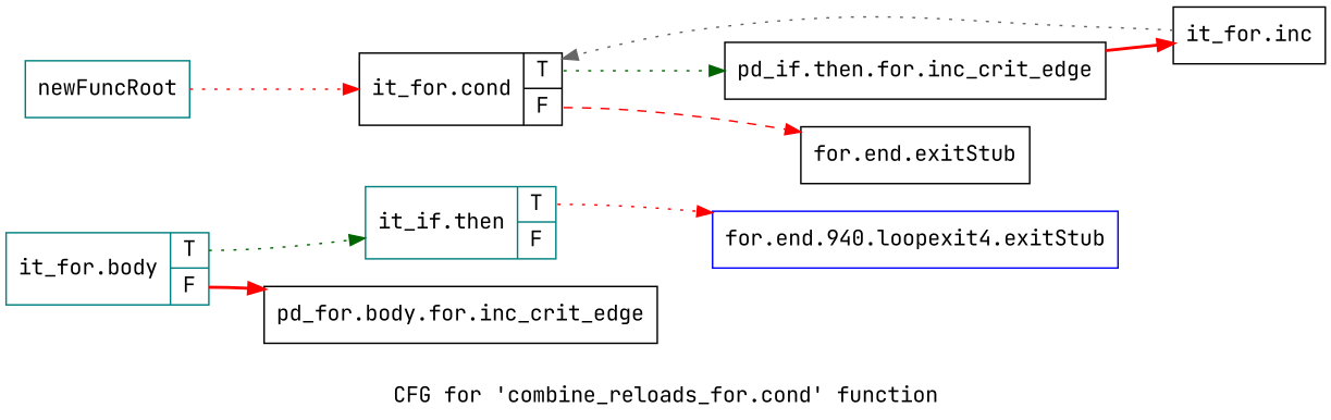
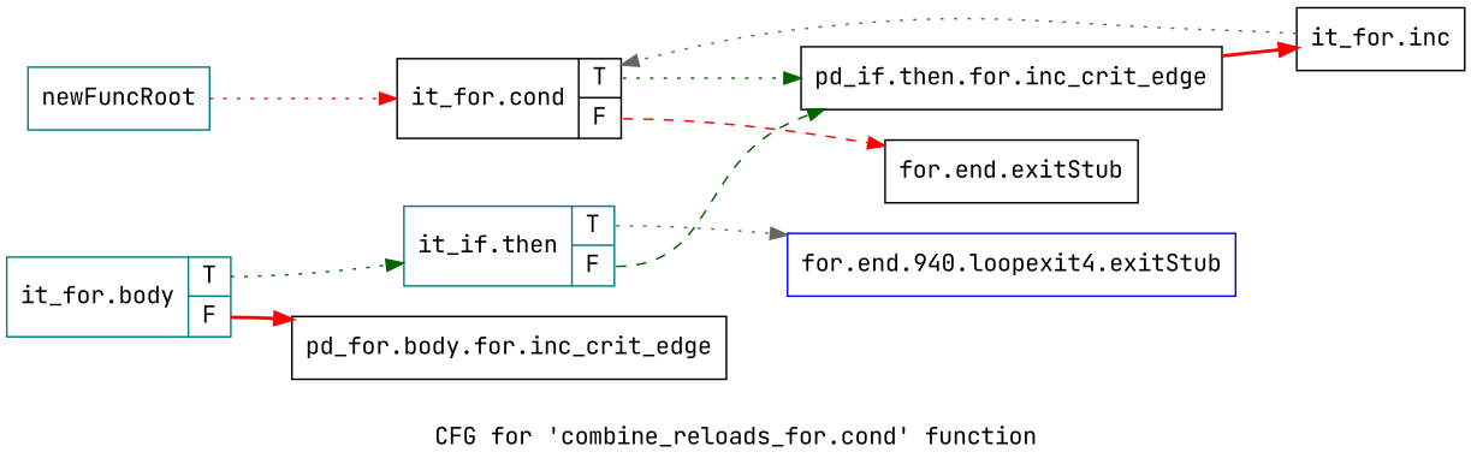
  digraph {
    fontname="JetBrains Mono"
    label="CFG for 'combine_reloads_for.cond' function"
    rankdir=LR
    node [color=black fontname="JetBrains Mono" shape=record]
    edge [color=red fontname="JetBrains Mono" style=dotted]
    n1 [color=teal label="{newFuncRoot}"]
    n2 [label="{it_for.cond|{<s0>T|<s1>F}}"]
    n3 [label="{for.end.exitStub}"]
    n4 [label="{pd_if.then.for.inc_crit_edge}"]
    n5 [color=teal label="{it_for.body|{<s0>T|<s1>F}}"]
    n6 [color=teal label="{it_if.then|{<s0>T|<s1>F}}"]
    n7 [label="{pd_for.body.for.inc_crit_edge}"]
    n8 [color=blue label="{for.end.940.loopexit4.exitStub}"]
    n9 [label="{it_for.inc}"]
    n1 -> n2
    n2 -> n3 [style=dashed tailport=s1]
    n2 -> n4 [color=darkgreen tailport=s0]
    n4 -> n9 [style=bold]
    n5 -> n6 [color=darkgreen tailport=s0]
    n5 -> n7 [style=bold tailport=s1]
-   n6 -> n8 [tailport=s0]
+   n6 -> n4 [color=darkgreen style=dashed tailport=s1]
+   n6 -> n8 [color=gray40 tailport=s0]
    n9 -> n2 [color=gray40]
  }
